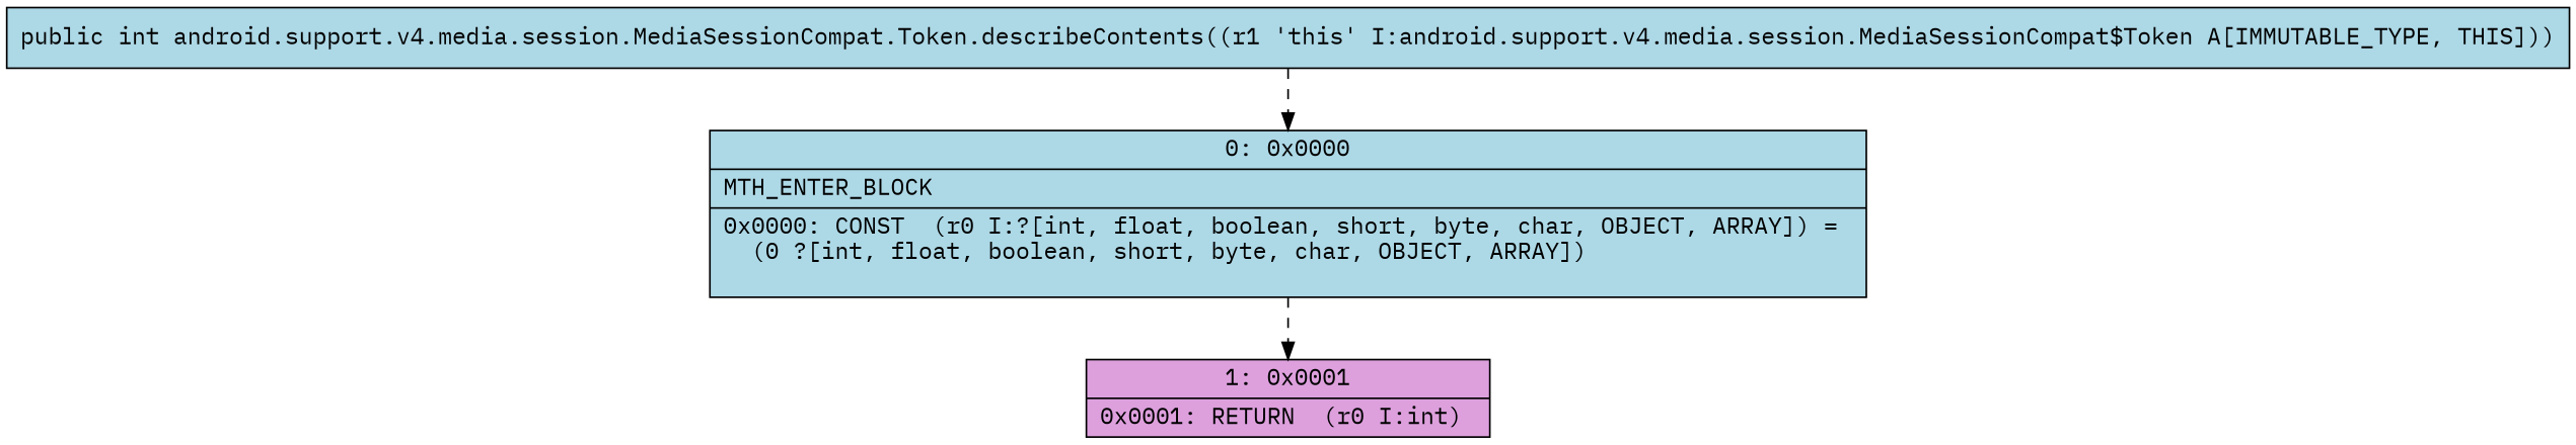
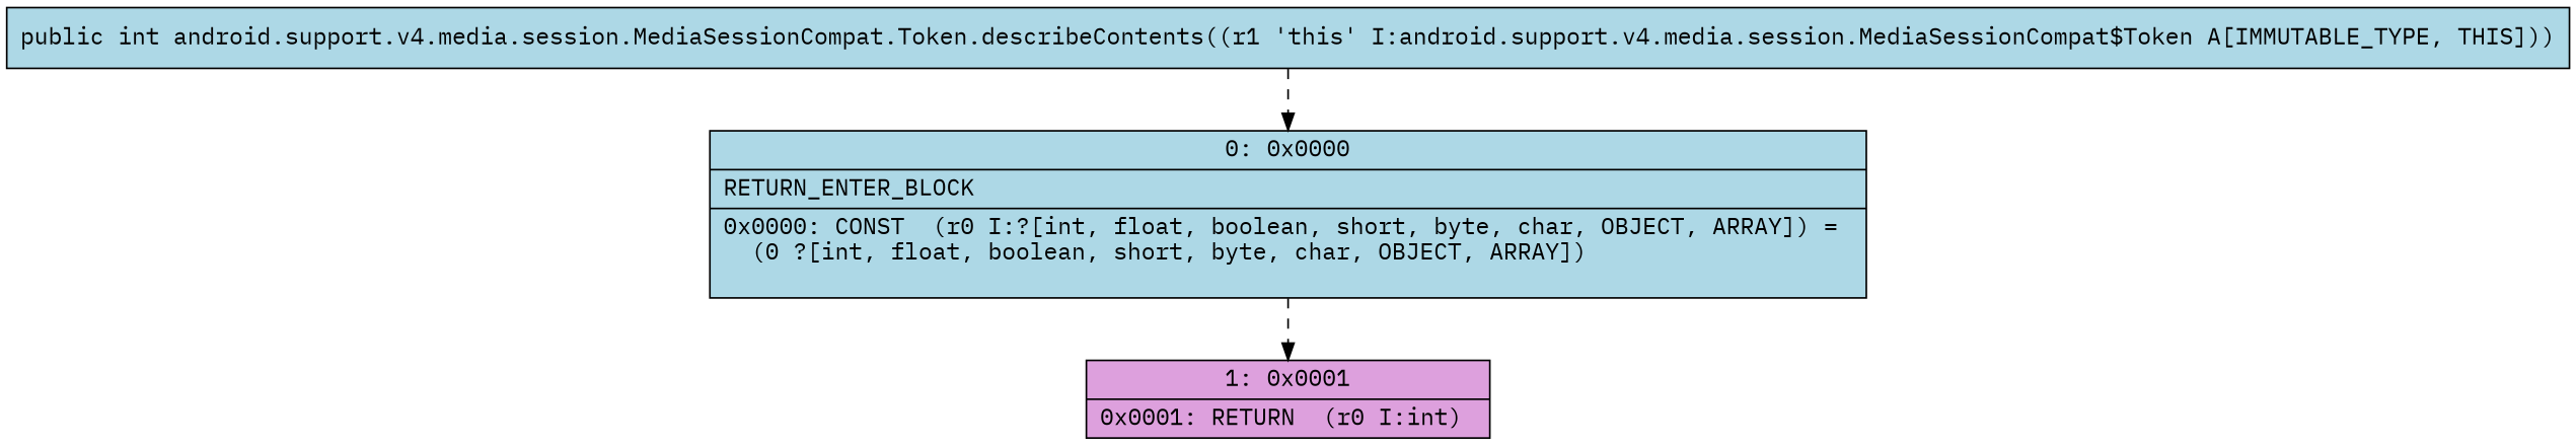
  digraph {
    fontname="IBM Plex Mono"
    node [shape=record style=filled fillcolor=lightblue fontname="IBM Plex Mono"]
    edge [style=dashed fontname="IBM Plex Mono"]
-   n1 [label="{0\:\ 0x0000|MTH_ENTER_BLOCK\l|0x0000: CONST  (r0 I:?[int, float, boolean, short, byte, char, OBJECT, ARRAY]) = \l  (0 ?[int, float, boolean, short, byte, char, OBJECT, ARRAY])\l \l}"]
+   n1 [label="{0\:\ 0x0000|RETURN_ENTER_BLOCK\l|0x0000: CONST  (r0 I:?[int, float, boolean, short, byte, char, OBJECT, ARRAY]) = \l  (0 ?[int, float, boolean, short, byte, char, OBJECT, ARRAY])\l \l}"]
    n2 [label="{1\:\ 0x0001|0x0001: RETURN  (r0 I:int) \l}" fillcolor=plum]
    n3 [label="{public int android.support.v4.media.session.MediaSessionCompat.Token.describeContents((r1 'this' I:android.support.v4.media.session.MediaSessionCompat$Token A[IMMUTABLE_TYPE, THIS])) }"]
    n1 -> n2
    n3 -> n1
  }
